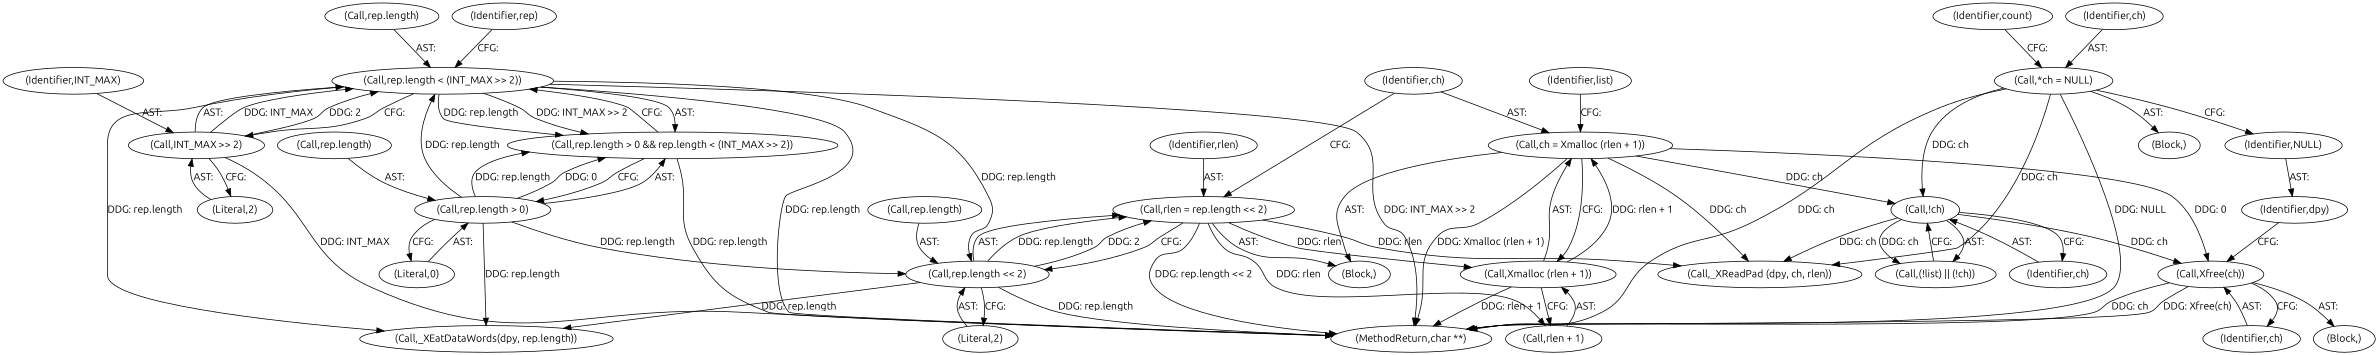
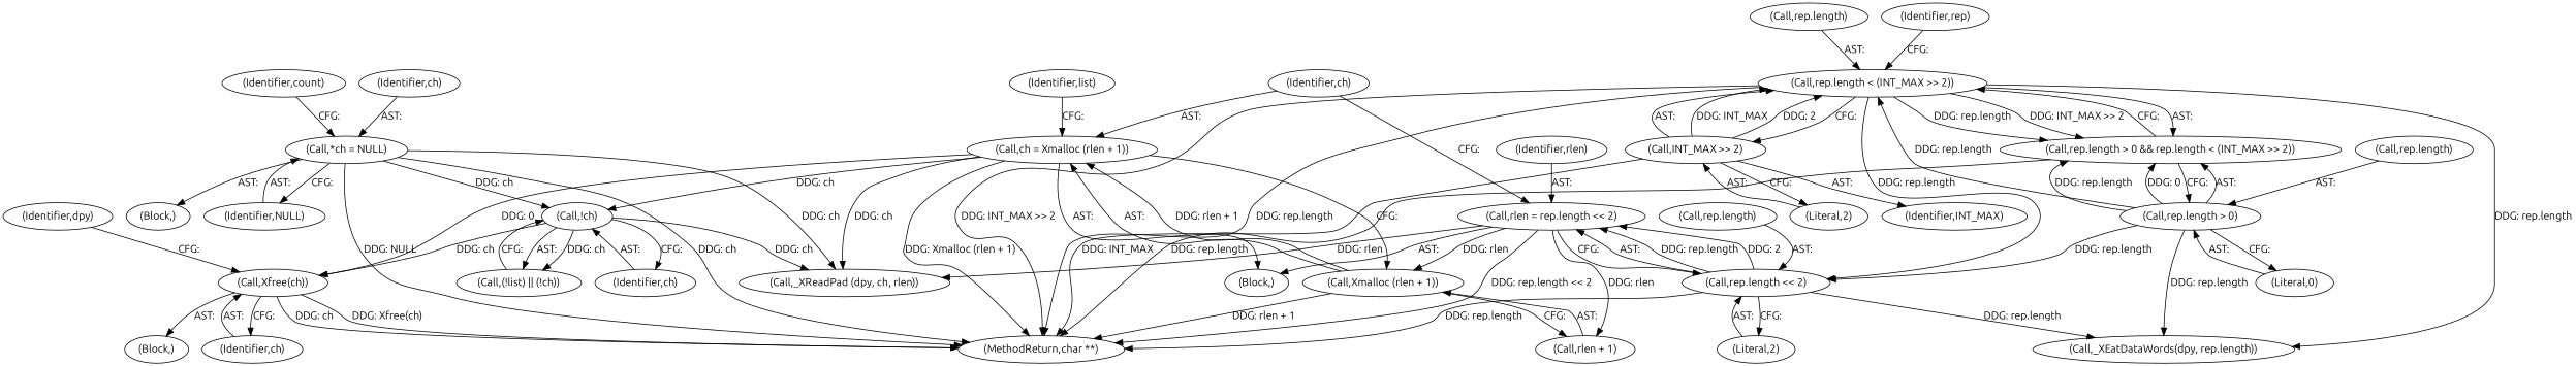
  digraph {
    fontname=Ubuntu
    node [fontname=Ubuntu]
    edge [fontname=Ubuntu]
    n1 [label="(Call,Xfree(ch))"]
    n2 [label="(Block,)"]
    n3 [label="(MethodReturn,char **)"]
    n4 [label="(Identifier,ch)"]
    n5 [label="(Call,*ch = NULL)"]
    n6 [label="(Call,!ch)"]
    n7 [label="(Block,)"]
    n8 [label="(Call,_XReadPad (dpy, ch, rlen))"]
    n9 [label="(Identifier,NULL)"]
    n10 [label="(Identifier,ch)"]
    n11 [label="(Call,(!list) || (!ch))"]
    n12 [label="(Call,ch = Xmalloc (rlen + 1))"]
    n13 [label="(Call,Xmalloc (rlen + 1))"]
    n14 [label="(Block,)"]
    n15 [label="(Call,rlen + 1)"]
    n16 [label="(Call,rlen = rep.length << 2)"]
    n17 [label="(Call,rep.length << 2)"]
    n18 [label="(Literal,2)"]
    n19 [label="(Call,_XEatDataWords(dpy, rep.length))"]
    n20 [label="(Call,rep.length < (INT_MAX >> 2))"]
    n21 [label="(Call,INT_MAX >> 2)"]
    n22 [label="(Call,rep.length > 0 && rep.length < (INT_MAX >> 2))"]
    n23 [label="(Literal,2)"]
    n24 [label="(Call,rep.length > 0)"]
    n25 [label="(Literal,0)"]
    n26 [label="(Call,rep.length)"]
    n27 [label="(Call,rep.length)"]
    n28 [label="(Identifier,rlen)"]
    n29 [label="(Identifier,dpy)"]
    n30 [label="(Identifier,count)"]
    n31 [label="(Identifier,INT_MAX)"]
    n32 [label="(Identifier,rep)"]
    n33 [label="(Call,rep.length)"]
    n34 [label="(Identifier,ch)"]
    n35 [label="(Identifier,list)"]
    n36 [label="(Identifier,ch)"]
    n1 -> n2 [label="AST: "]
    n1 -> n3 [label="DDG: ch"]
    n1 -> n3 [label="DDG: Xfree(ch)"]
    n1 -> n4 [label="CFG: "]
    n4 -> n1 [label="AST: "]
    n5 -> n3 [label="DDG: ch"]
    n5 -> n3 [label="DDG: NULL"]
    n5 -> n6 [label="DDG: ch"]
    n5 -> n7 [label="AST: "]
    n5 -> n8 [label="DDG: ch"]
    n5 -> n9 [label="CFG: "]
    n6 -> n1 [label="DDG: ch"]
    n6 -> n8 [label="DDG: ch"]
    n6 -> n10 [label="CFG: "]
    n6 -> n11 [label="AST: "]
    n6 -> n11 [label="DDG: ch"]
-   n9 -> n29 [label="AST: "]
+   n9 -> n5 [label="AST: "]
    n10 -> n6 [label="AST: "]
    n11 -> n6 [label="CFG: "]
    n12 -> n1 [label="DDG: 0"]
    n12 -> n3 [label="DDG: Xmalloc (rlen + 1)"]
    n12 -> n6 [label="DDG: ch"]
    n12 -> n8 [label="DDG: ch"]
    n12 -> n13 [label="CFG: "]
    n12 -> n14 [label="AST: "]
    n13 -> n3 [label="DDG: rlen + 1"]
    n13 -> n12 [label="AST: "]
    n13 -> n12 [label="DDG: rlen + 1"]
    n13 -> n15 [label="CFG: "]
    n15 -> n13 [label="AST: "]
    n16 -> n3 [label="DDG: rep.length << 2"]
    n16 -> n8 [label="DDG: rlen"]
    n16 -> n13 [label="DDG: rlen"]
    n16 -> n14 [label="AST: "]
    n16 -> n15 [label="DDG: rlen"]
    n16 -> n17 [label="CFG: "]
    n17 -> n3 [label="DDG: rep.length"]
    n17 -> n16 [label="AST: "]
    n17 -> n16 [label="DDG: rep.length"]
    n17 -> n16 [label="DDG: 2"]
    n17 -> n18 [label="CFG: "]
    n17 -> n19 [label="DDG: rep.length"]
    n18 -> n17 [label="AST: "]
    n20 -> n3 [label="DDG: INT_MAX >> 2"]
    n20 -> n3 [label="DDG: rep.length"]
    n20 -> n17 [label="DDG: rep.length"]
    n20 -> n19 [label="DDG: rep.length"]
    n20 -> n21 [label="CFG: "]
    n20 -> n22 [label="AST: "]
    n20 -> n22 [label="DDG: rep.length"]
    n20 -> n22 [label="DDG: INT_MAX >> 2"]
    n21 -> n3 [label="DDG: INT_MAX"]
    n21 -> n20 [label="AST: "]
    n21 -> n20 [label="DDG: INT_MAX"]
    n21 -> n20 [label="DDG: 2"]
    n21 -> n23 [label="CFG: "]
    n22 -> n3 [label="DDG: rep.length"]
    n22 -> n20 [label="CFG: "]
    n22 -> n24 [label="CFG: "]
    n23 -> n21 [label="AST: "]
    n24 -> n17 [label="DDG: rep.length"]
    n24 -> n19 [label="DDG: rep.length"]
    n24 -> n20 [label="DDG: rep.length"]
    n24 -> n22 [label="AST: "]
    n24 -> n22 [label="DDG: rep.length"]
    n24 -> n22 [label="DDG: 0"]
    n24 -> n25 [label="CFG: "]
    n25 -> n24 [label="AST: "]
    n26 -> n24 [label="AST: "]
    n27 -> n20 [label="AST: "]
    n28 -> n16 [label="AST: "]
    n29 -> n1 [label="CFG: "]
    n30 -> n5 [label="CFG: "]
-   n31 -> n21 [label="AST: "]
+   n21 -> n31 [label="AST: "]
    n32 -> n20 [label="CFG: "]
    n33 -> n17 [label="AST: "]
    n34 -> n12 [label="AST: "]
    n34 -> n16 [label="CFG: "]
    n35 -> n12 [label="CFG: "]
    n36 -> n5 [label="AST: "]
  }
